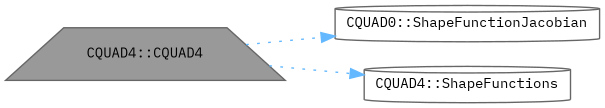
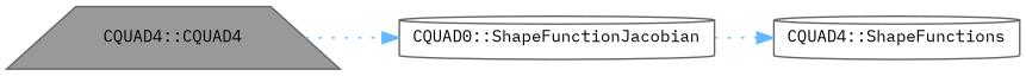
  digraph {
    fontname="IBM Plex Mono"
    rankdir=LR
    node [color=grey40 fillcolor=white fontname="IBM Plex Mono" fontsize=10 shape=cylinder style=filled]
    edge [color=steelblue1 fontname="IBM Plex Mono" fontsize=10 labelfontname=Helvetica labelfontsize=10 style=dotted]
    n1 [color=gray40 fillcolor=grey60 fontcolor=black height=0.2 label="CQUAD4::CQUAD4" shape=trapezium width=0.4]
    n2 [height=0.2 label="CQUAD0::ShapeFunctionJacobian" width=0.4]
    n3 [height=0.2 label="CQUAD4::ShapeFunctions" width=0.4]
    n1 -> n2
-   n1 -> n3
+   n2 -> n3
  }
